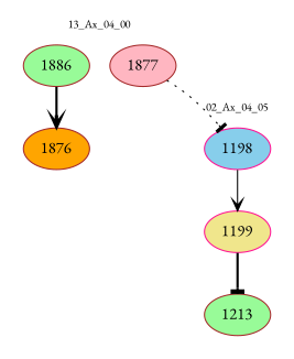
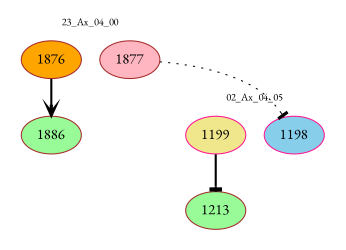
  digraph {
    fontname="EB Garamond"
    node [color=brown fillcolor=palegreen fontname="EB Garamond" style=filled]
    edge [arrowhead=vee color=black fontname="EB Garamond" style=bold]
    n1 [color=deeppink fillcolor=skyblue label=1198]
    n2 [color=deeppink fillcolor=khaki label=1199]
    n3 [label=1213]
    n4 [fillcolor=lightpink label=1877]
    n5 [fillcolor=orange label=1876]
    n6 [label=1886]
    subgraph cluster_1 {
      color=white
      fontsize=10
      label="02_Ax_04_05"
      n1
      n2
      n3
    }
    subgraph cluster_2 {
      color=white
      fontsize=10
-     label="13_Ax_04_00"
+     label="23_Ax_04_00"
      n4
      n5
      n6
    }
-   n1 -> n2 [style=solid]
    n2 -> n3 [arrowhead=tee]
    n4 -> n1 [arrowhead=tee style=dotted]
-   n6 -> n5
+   n5 -> n6
  }
